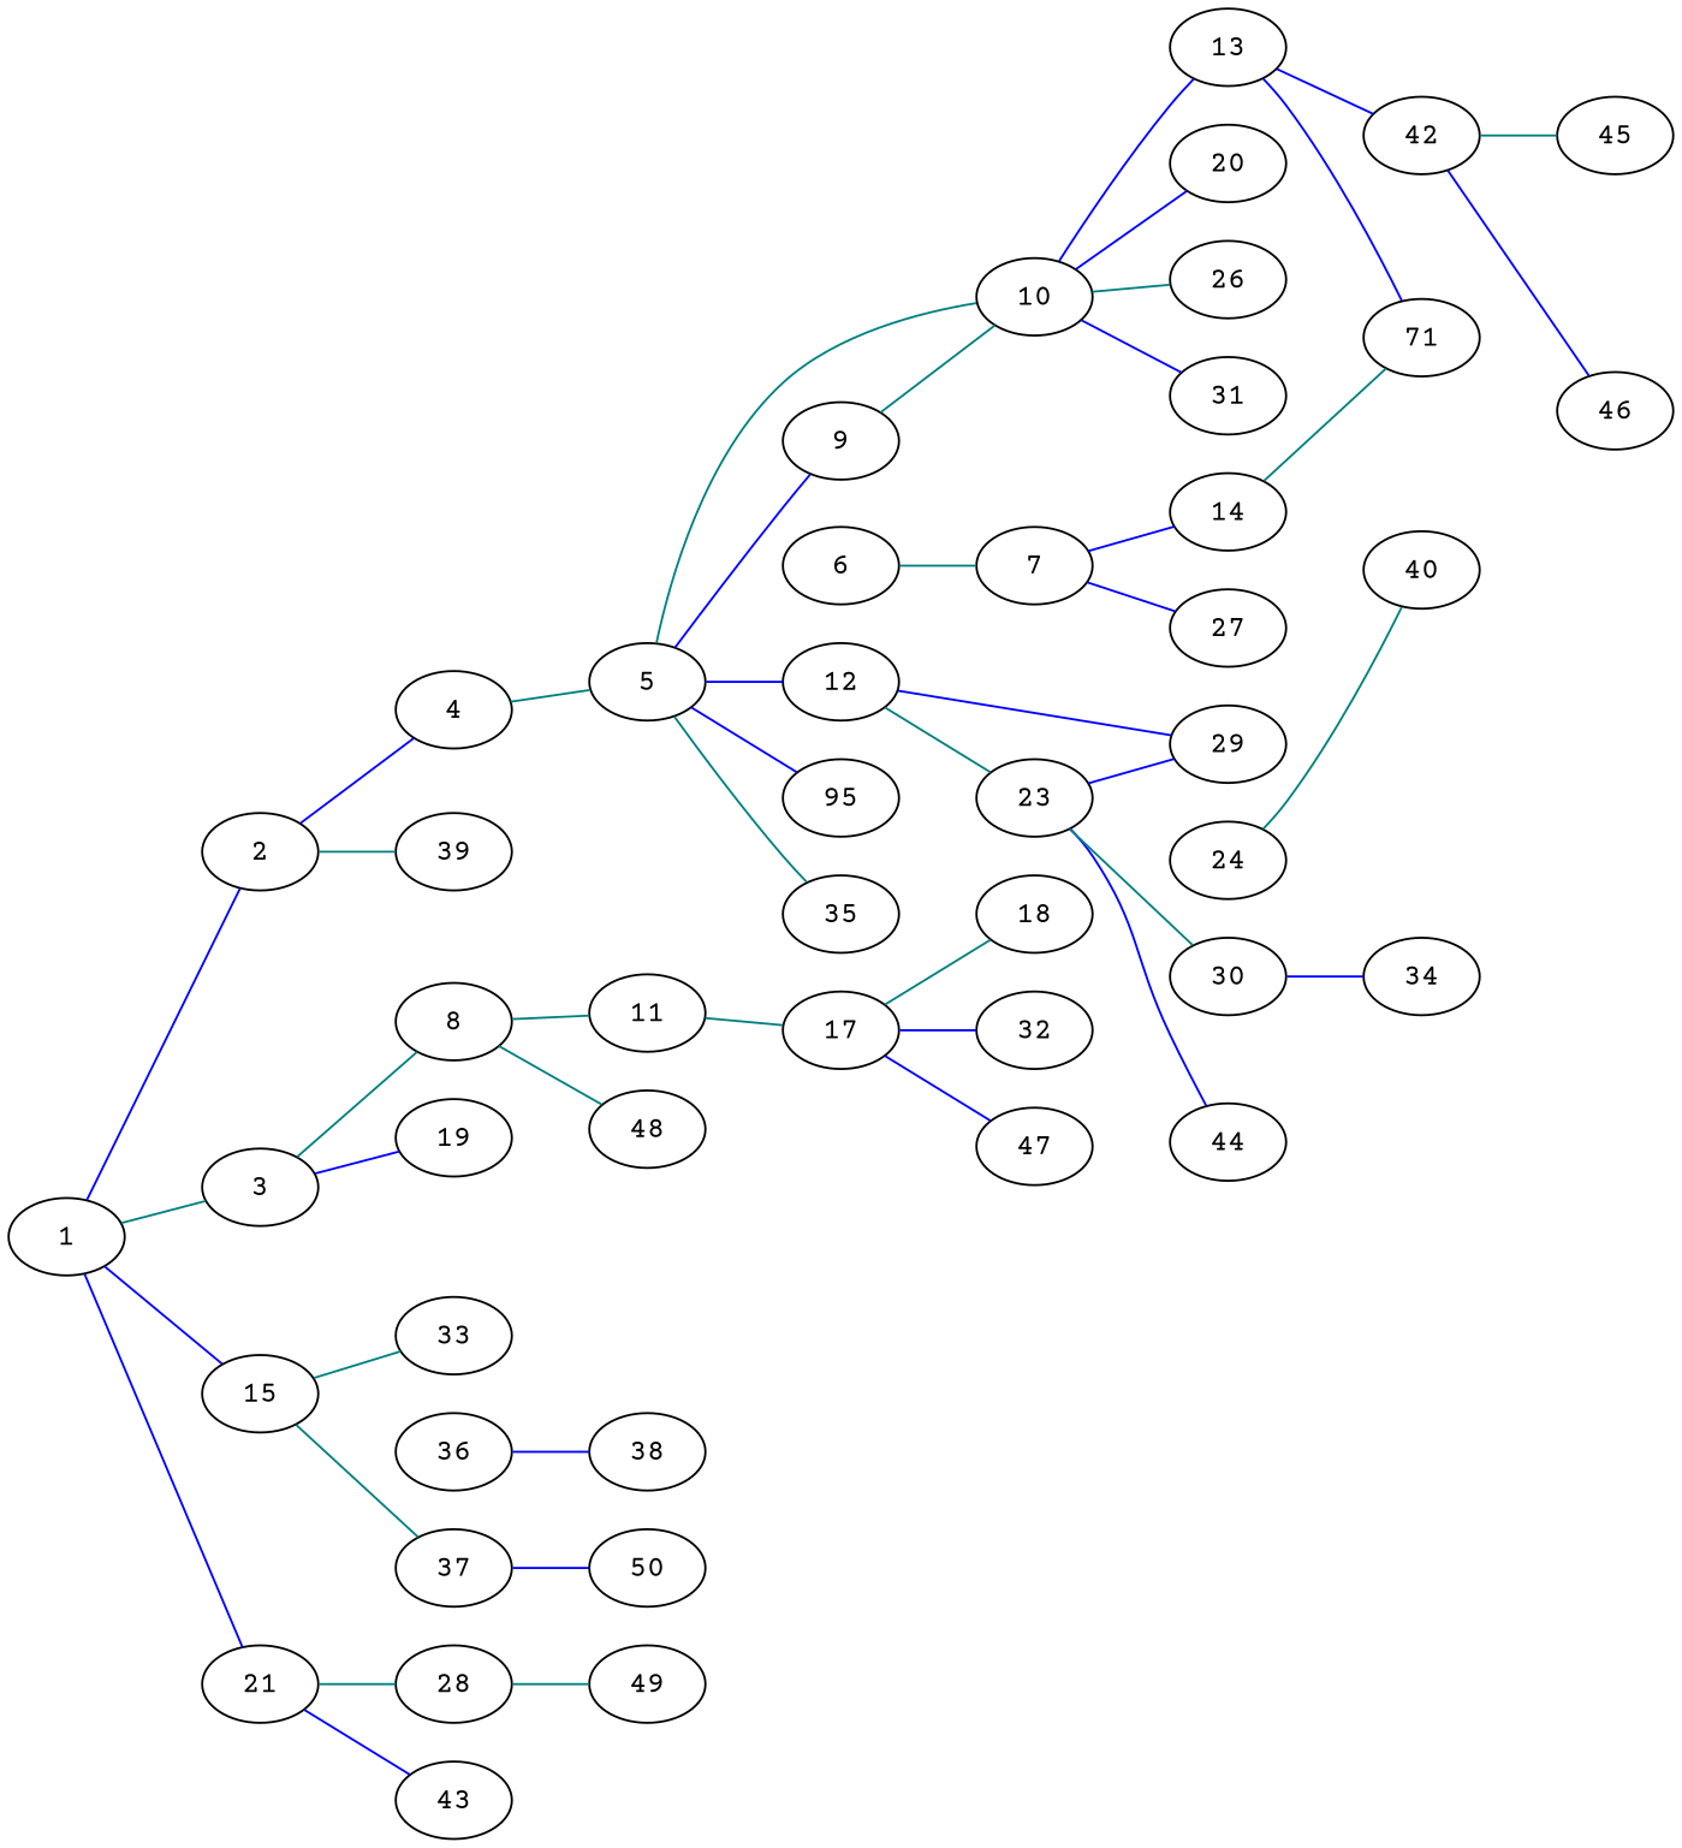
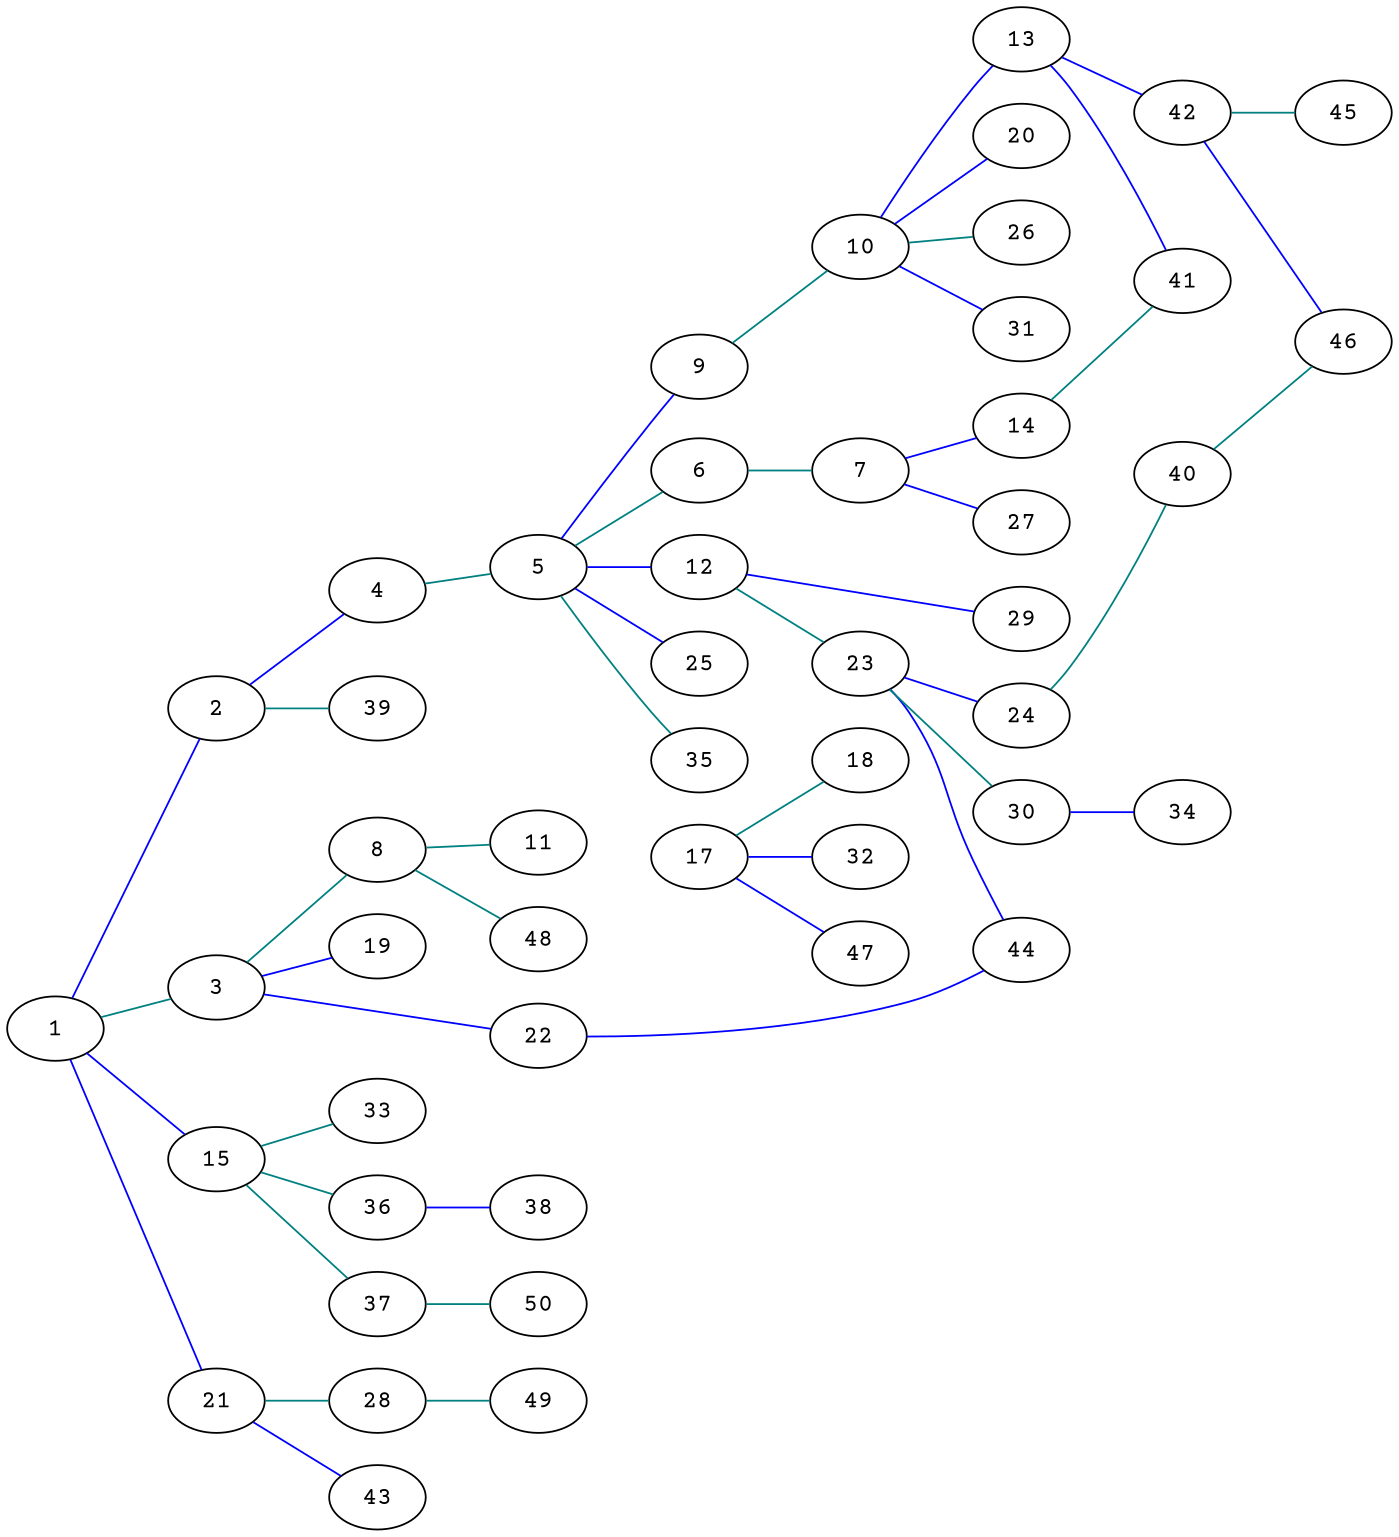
  graph {
    fontname="Courier Prime"
    rankdir=LR
    node [fontname="Courier Prime"]
    edge [color=blue fontname="Courier Prime"]
    1
    2
    3
    15
    21
    4
    39
    8
    19
+   22
    33
    36
    37
    28
    43
    5
    11
    48
    10
    13
    20
    26
    31
    44
    38
    50
    49
    6
    9
    12
-   25 [label=95]
+   25
    35
    17
-   41 [label=71]
+   41
    42
    7
    23
    29
    14
    27
    24
    30
    18
    32
    47
    46
    45
    40
    34
    1 -- 2
    1 -- 3 [color=teal]
    1 -- 15
    1 -- 21
    2 -- 4
    2 -- 39 [color=teal]
    3 -- 8 [color=teal]
    3 -- 19
+   3 -- 22
    15 -- 33 [color=teal]
+   15 -- 36 [color=teal]
    15 -- 37 [color=teal]
    21 -- 28 [color=teal]
    21 -- 43
    4 -- 5 [color=teal]
    8 -- 11 [color=teal]
    8 -- 48 [color=teal]
+   22 -- 44
    36 -- 38
-   37 -- 50
+   37 -- 50 [color=teal]
    28 -- 49 [color=teal]
-   5 -- 10 [color=teal]
+   5 -- 6 [color=teal]
    5 -- 9
    5 -- 12
    5 -- 25
    5 -- 35 [color=teal]
-   11 -- 17 [color=teal]
    10 -- 13
    10 -- 20
    10 -- 26 [color=teal]
    10 -- 31
    13 -- 41
    13 -- 42
    6 -- 7 [color=teal]
    9 -- 10 [color=teal]
    12 -- 23 [color=teal]
    12 -- 29
    17 -- 18 [color=teal]
    17 -- 32
    17 -- 47
    42 -- 46
    42 -- 45 [color=teal]
    7 -- 14
    7 -- 27
    23 -- 44
-   23 -- 29
+   23 -- 24
    23 -- 30 [color=teal]
    14 -- 41 [color=teal]
    24 -- 40 [color=teal]
    30 -- 34
+   40 -- 46 [color=teal]
  }
